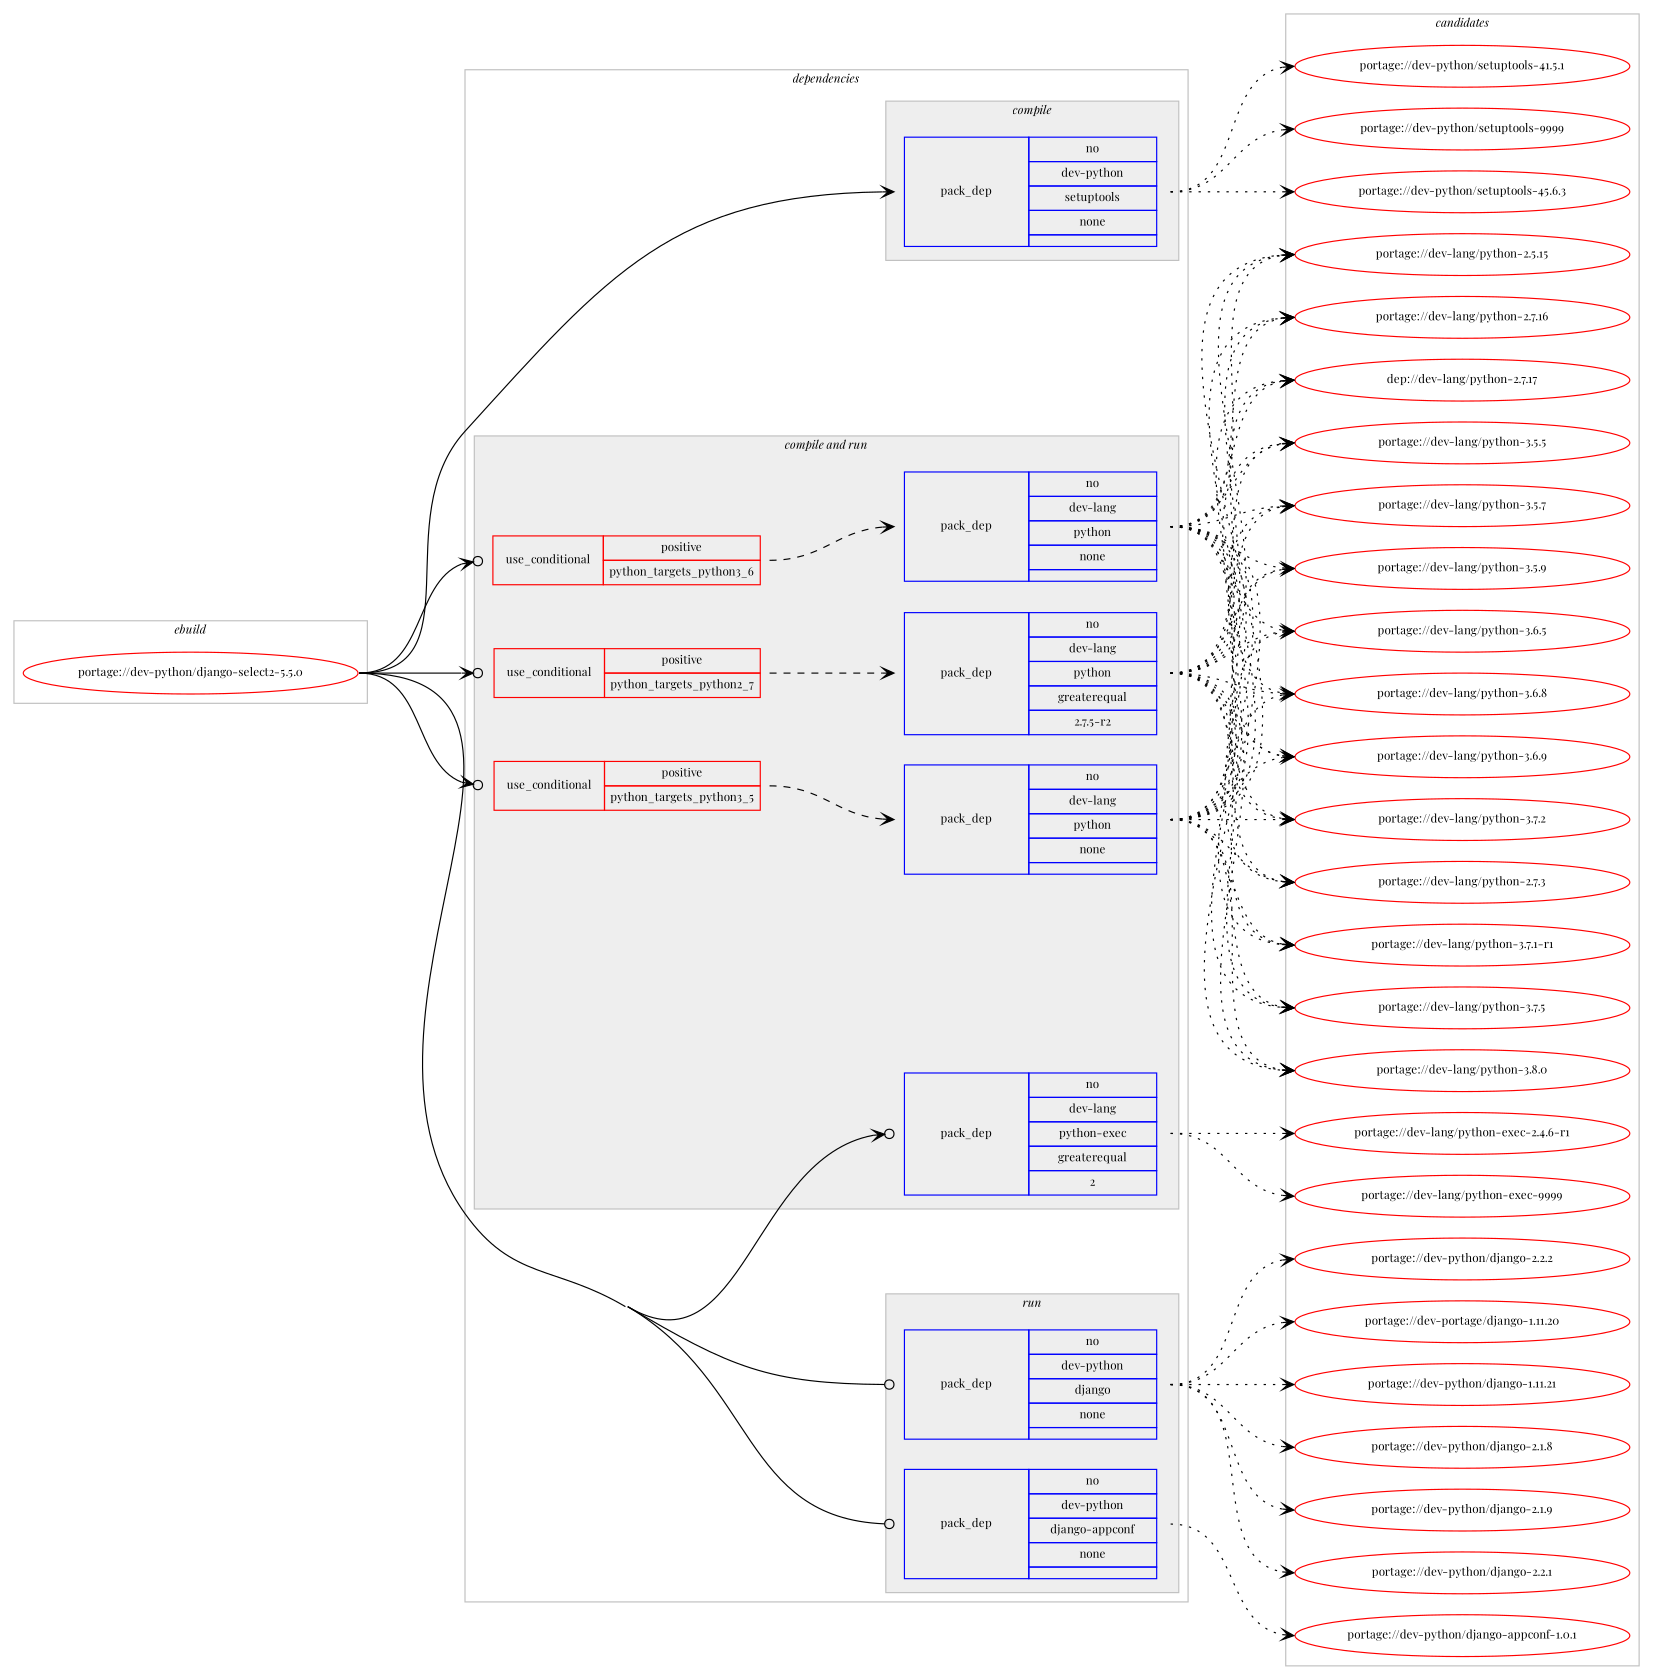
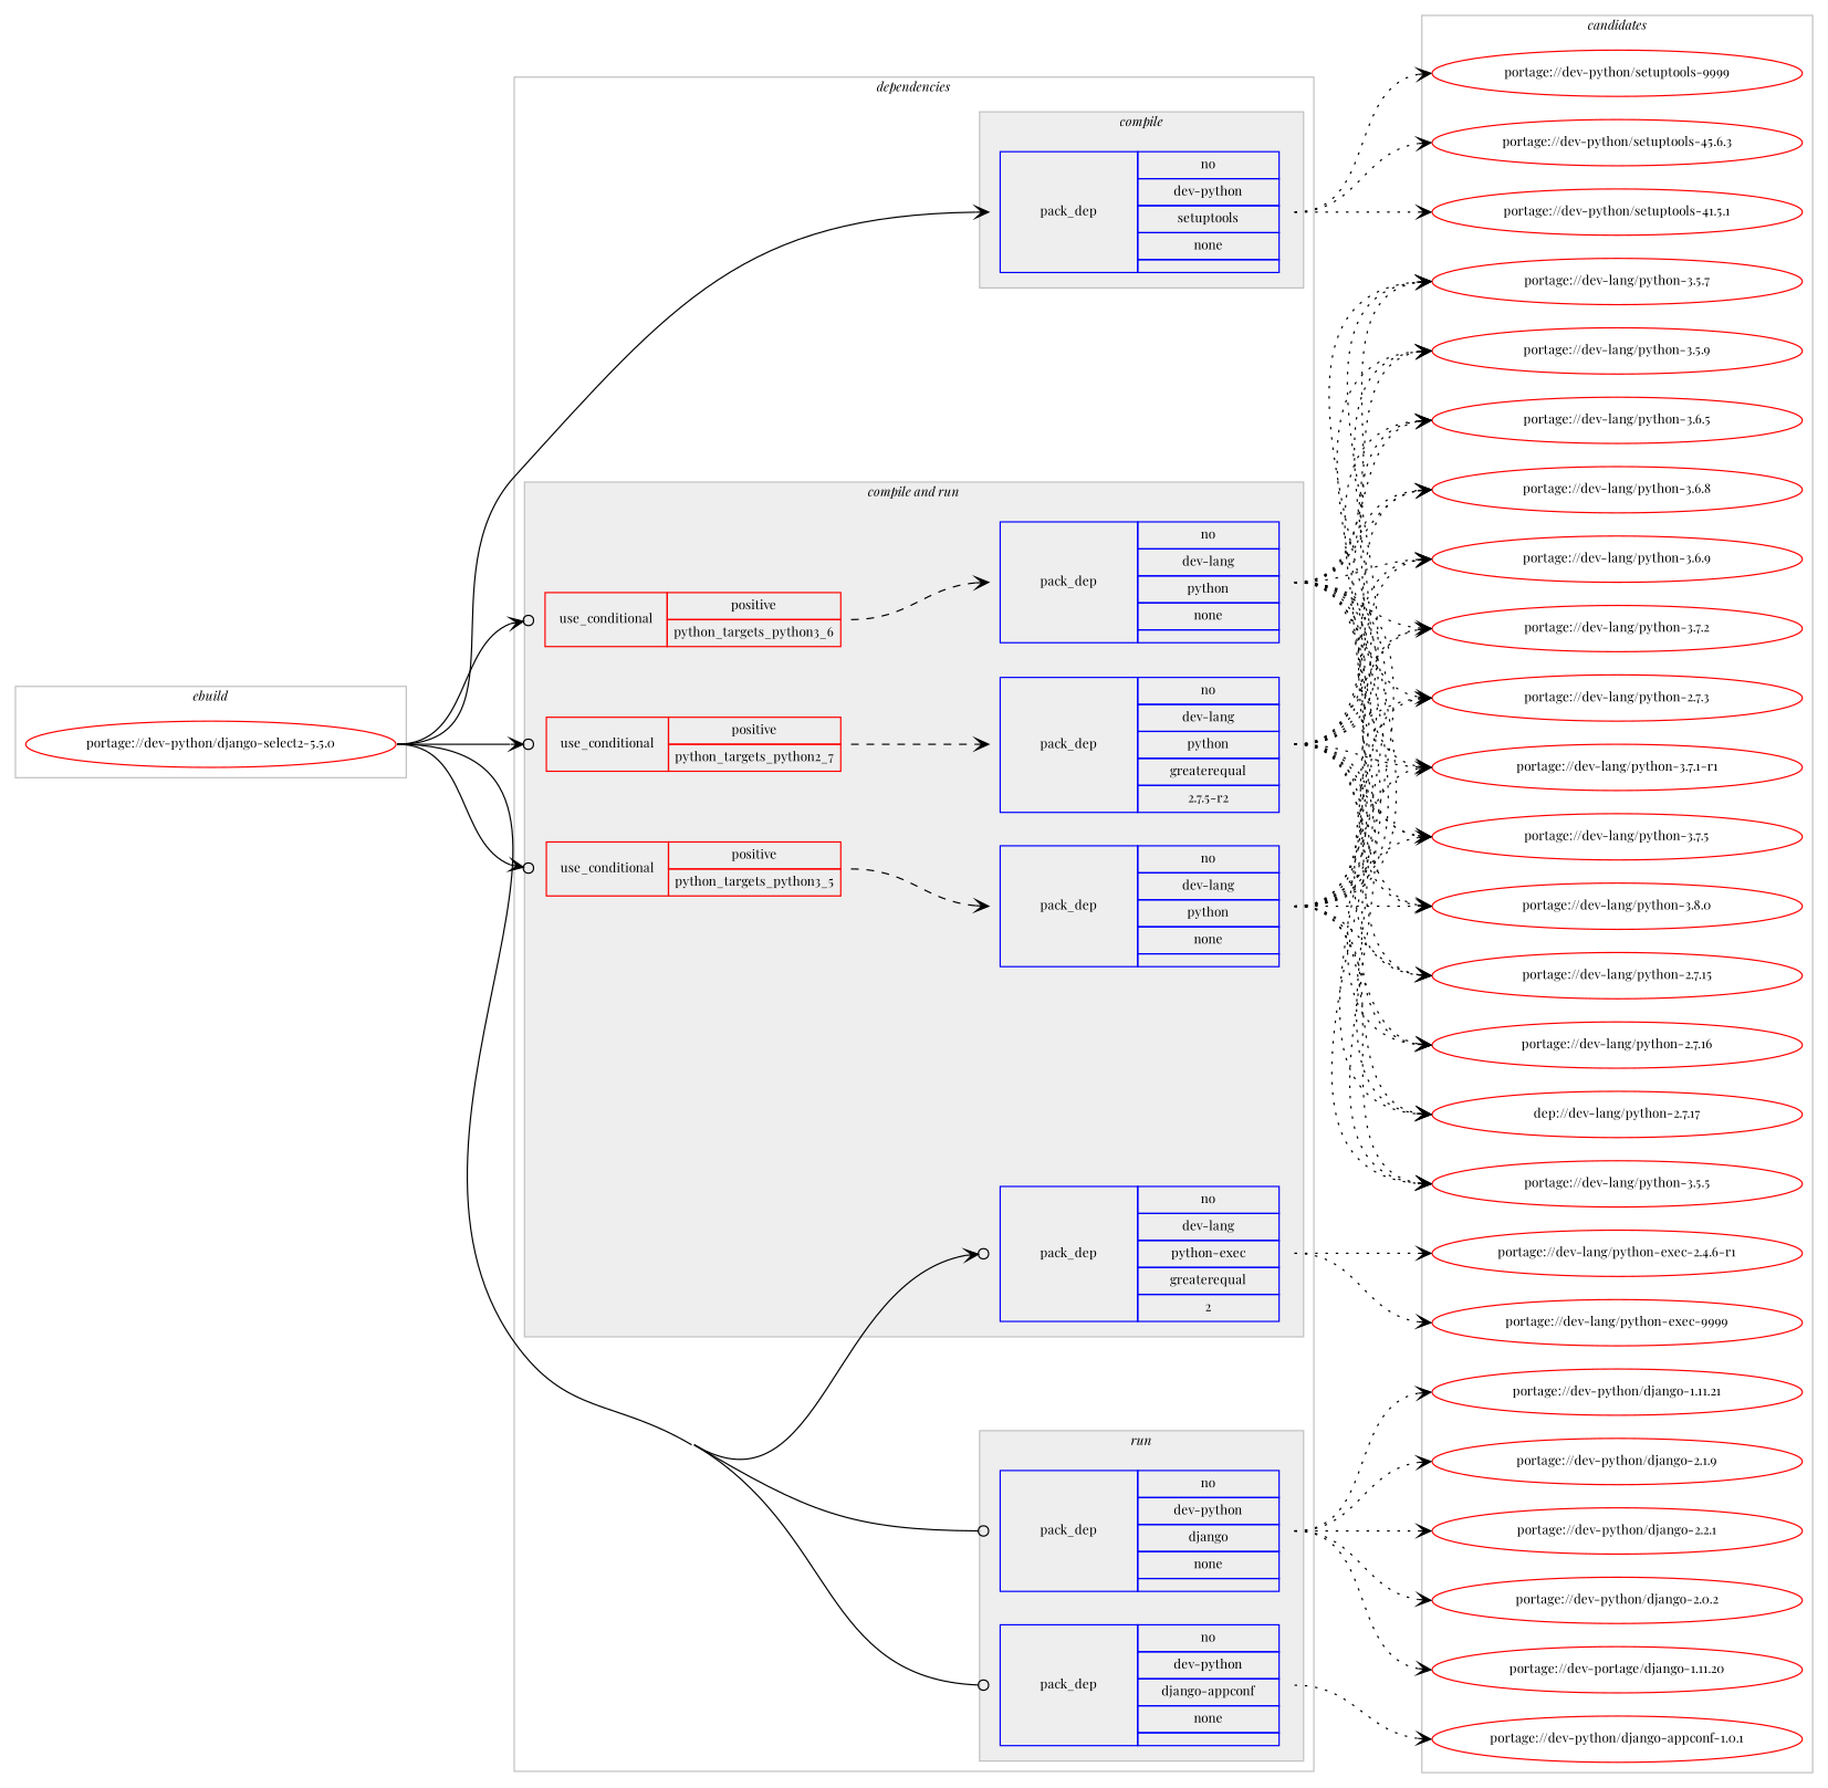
  digraph {
    compound=true
    concentrate=true
    fontname="Playfair Display"
    fontsize=10
    newrank=true
    rankdir=LR
    ranksep=1.5
    node [color=red fontname="Playfair Display" fontsize=10]
    edge [arrowhead=vee fontname="Playfair Display" headport=w style=dotted tailport=e weight=100]
    n1 [label="portage://dev-python/django-select2-5.5.0" width=4]
    n2 [color=blue label=<<TABLE BORDER="0" CELLBORDER="1" CELLSPACING="0" CELLPADDING="4" WIDTH="220"><TR><TD ROWSPAN="6" CELLPADDING="30">pack_dep</TD></TR><TR><TD WIDTH="110">no</TD></TR><TR><TD>dev-python</TD></TR><TR><TD>setuptools</TD></TR><TR><TD>none</TD></TR><TR><TD></TD></TR></TABLE>> shape=none]
    n3 [color=blue label=<<TABLE BORDER="0" CELLBORDER="1" CELLSPACING="0" CELLPADDING="4" WIDTH="220"><TR><TD ROWSPAN="6" CELLPADDING="30">pack_dep</TD></TR><TR><TD WIDTH="110">no</TD></TR><TR><TD>dev-lang</TD></TR><TR><TD>python</TD></TR><TR><TD>greaterequal</TD></TR><TR><TD>2.7.5-r2</TD></TR></TABLE>> shape=none]
    n4 [label=<<TABLE BORDER="0" CELLBORDER="1" CELLSPACING="0" CELLPADDING="4"><TR><TD ROWSPAN="3" CELLPADDING="10">use_conditional</TD></TR><TR><TD>positive</TD></TR><TR><TD>python_targets_python2_7</TD></TR></TABLE>> shape=none]
    n5 [color=blue label=<<TABLE BORDER="0" CELLBORDER="1" CELLSPACING="0" CELLPADDING="4" WIDTH="220"><TR><TD ROWSPAN="6" CELLPADDING="30">pack_dep</TD></TR><TR><TD WIDTH="110">no</TD></TR><TR><TD>dev-lang</TD></TR><TR><TD>python</TD></TR><TR><TD>none</TD></TR><TR><TD></TD></TR></TABLE>> shape=none]
    n6 [label=<<TABLE BORDER="0" CELLBORDER="1" CELLSPACING="0" CELLPADDING="4"><TR><TD ROWSPAN="3" CELLPADDING="10">use_conditional</TD></TR><TR><TD>positive</TD></TR><TR><TD>python_targets_python3_5</TD></TR></TABLE>> shape=none]
    n7 [color=blue label=<<TABLE BORDER="0" CELLBORDER="1" CELLSPACING="0" CELLPADDING="4" WIDTH="220"><TR><TD ROWSPAN="6" CELLPADDING="30">pack_dep</TD></TR><TR><TD WIDTH="110">no</TD></TR><TR><TD>dev-lang</TD></TR><TR><TD>python</TD></TR><TR><TD>none</TD></TR><TR><TD></TD></TR></TABLE>> shape=none]
    n8 [label=<<TABLE BORDER="0" CELLBORDER="1" CELLSPACING="0" CELLPADDING="4"><TR><TD ROWSPAN="3" CELLPADDING="10">use_conditional</TD></TR><TR><TD>positive</TD></TR><TR><TD>python_targets_python3_6</TD></TR></TABLE>> shape=none]
    n9 [color=blue label=<<TABLE BORDER="0" CELLBORDER="1" CELLSPACING="0" CELLPADDING="4" WIDTH="220"><TR><TD ROWSPAN="6" CELLPADDING="30">pack_dep</TD></TR><TR><TD WIDTH="110">no</TD></TR><TR><TD>dev-lang</TD></TR><TR><TD>python-exec</TD></TR><TR><TD>greaterequal</TD></TR><TR><TD>2</TD></TR></TABLE>> shape=none]
    n10 [color=blue label=<<TABLE BORDER="0" CELLBORDER="1" CELLSPACING="0" CELLPADDING="4" WIDTH="220"><TR><TD ROWSPAN="6" CELLPADDING="30">pack_dep</TD></TR><TR><TD WIDTH="110">no</TD></TR><TR><TD>dev-python</TD></TR><TR><TD>django</TD></TR><TR><TD>none</TD></TR><TR><TD></TD></TR></TABLE>> shape=none]
    n11 [color=blue label=<<TABLE BORDER="0" CELLBORDER="1" CELLSPACING="0" CELLPADDING="4" WIDTH="220"><TR><TD ROWSPAN="6" CELLPADDING="30">pack_dep</TD></TR><TR><TD WIDTH="110">no</TD></TR><TR><TD>dev-python</TD></TR><TR><TD>django-appconf</TD></TR><TR><TD>none</TD></TR><TR><TD></TD></TR></TABLE>> shape=none]
    n12 [label="portage://dev-python/setuptools-45.6.3" width=4]
    n13 [label="portage://dev-python/setuptools-41.5.1" width=4]
    n14 [label="portage://dev-python/setuptools-9999" width=4]
-   n15 [label="portage://dev-lang/python-2.5.15" width=4]
+   n15 [label="portage://dev-lang/python-2.7.15" width=4]
    n16 [label="portage://dev-lang/python-2.7.16" width=4]
    n17 [label="dep://dev-lang/python-2.7.17" width=4]
    n18 [label="portage://dev-lang/python-3.5.5" width=4]
    n19 [label="portage://dev-lang/python-3.5.7" width=4]
    n20 [label="portage://dev-lang/python-3.5.9" width=4]
    n21 [label="portage://dev-lang/python-3.6.5" width=4]
    n22 [label="portage://dev-lang/python-3.6.8" width=4]
    n23 [label="portage://dev-lang/python-3.6.9" width=4]
    n24 [label="portage://dev-lang/python-3.7.2" width=4]
    n25 [label="portage://dev-lang/python-2.7.3" width=4]
    n26 [label="portage://dev-lang/python-3.7.1-r1" width=4]
    n27 [label="portage://dev-lang/python-3.7.5" width=4]
    n28 [label="portage://dev-lang/python-3.8.0" width=4]
    n29 [label="portage://dev-lang/python-exec-2.4.6-r1" width=4]
    n30 [label="portage://dev-lang/python-exec-9999" width=4]
    n31 [label="portage://dev-portage/django-1.11.20" width=4]
    n32 [label="portage://dev-python/django-1.11.21" width=4]
-   n33 [label="portage://dev-python/django-2.1.8" width=4]
    n34 [label="portage://dev-python/django-2.1.9" width=4]
    n35 [label="portage://dev-python/django-2.2.1" width=4]
-   n36 [label="portage://dev-python/django-2.2.2" width=4]
+   n36 [label="portage://dev-python/django-2.0.2" width=4]
    n37 [label="portage://dev-python/django-appconf-1.0.1" width=4]
    subgraph cluster_1 {
      color=gray
      label=<<i>ebuild</i>>
      rank=same
      n1
    }
    subgraph cluster_2 {
      color=gray
      label=<<i>dependencies</i>>
      subgraph cluster_3 {
        color=gray
        fillcolor="#eeeeee"
        label=<<i>compile</i>>
        style=filled
        subgraph sub_4 {
          color=gray
          fillcolor="#eeeeee"
          label=<<i>compile</i>>
          style=filled
          n2
        }
      }
      subgraph cluster_5 {
        color=gray
        fillcolor="#eeeeee"
        label=<<i>compile and run</i>>
        style=filled
        subgraph sub_6 {
          color=gray
          fillcolor="#eeeeee"
          label=<<i>compile and run</i>>
          style=filled
          n4
          subgraph sub_7 {
            color=gray
            fillcolor="#eeeeee"
            label=<<i>compile and run</i>>
            style=filled
            n3
          }
        }
        subgraph sub_8 {
          color=gray
          fillcolor="#eeeeee"
          label=<<i>compile and run</i>>
          style=filled
          n6
          subgraph sub_9 {
            color=gray
            fillcolor="#eeeeee"
            label=<<i>compile and run</i>>
            style=filled
            n5
          }
        }
        subgraph sub_10 {
          color=gray
          fillcolor="#eeeeee"
          label=<<i>compile and run</i>>
          style=filled
          n8
          subgraph sub_11 {
            color=gray
            fillcolor="#eeeeee"
            label=<<i>compile and run</i>>
            style=filled
            n7
          }
        }
        subgraph sub_12 {
          color=gray
          fillcolor="#eeeeee"
          label=<<i>compile and run</i>>
          style=filled
          n9
        }
      }
      subgraph cluster_13 {
        color=gray
        fillcolor="#eeeeee"
        label=<<i>run</i>>
        style=filled
        subgraph sub_14 {
          color=gray
          fillcolor="#eeeeee"
          label=<<i>run</i>>
          style=filled
          n10
        }
        subgraph sub_15 {
          color=gray
          fillcolor="#eeeeee"
          label=<<i>run</i>>
          style=filled
          n11
        }
      }
    }
    subgraph cluster_16 {
      color=gray
      label=<<i>candidates</i>>
      rank=same
      subgraph sub_17 {
        color=black
        label=<<i>candidates</i>>
        nodesep=1
        rank=same
        n12
        n13
        n14
      }
      subgraph sub_18 {
        color=black
        label=<<i>candidates</i>>
        nodesep=1
        rank=same
        n15
        n16
        n17
        n18
        n19
        n20
        n21
        n22
        n23
        n24
        n25
        n26
        n27
        n28
      }
      subgraph sub_19 {
        color=black
        label=<<i>candidates</i>>
        nodesep=1
        rank=same
        n15
        n16
        n17
        n18
        n19
        n20
        n21
        n22
        n23
        n24
        n25
        n26
        n27
        n28
      }
      subgraph sub_20 {
        color=black
        label=<<i>candidates</i>>
        nodesep=1
        rank=same
        n15
        n16
        n17
        n18
        n19
        n20
        n21
        n22
        n23
        n24
        n25
        n26
        n27
        n28
      }
      subgraph sub_21 {
        color=black
        label=<<i>candidates</i>>
        nodesep=1
        rank=same
        n29
        n30
      }
      subgraph sub_22 {
        color=black
        label=<<i>candidates</i>>
        nodesep=1
        rank=same
        n31
        n32
-       n33
        n34
        n35
        n36
      }
      subgraph sub_23 {
        color=black
        label=<<i>candidates</i>>
        nodesep=1
        rank=same
        n37
      }
    }
    n1 -> n2 [style=solid weight=20]
    n1 -> n4 [arrowhead=odotvee style=solid weight=20]
    n1 -> n6 [arrowhead=odotvee style=solid weight=20]
    n1 -> n8 [arrowhead=odotvee style=solid weight=20]
    n1 -> n9 [arrowhead=odotvee style=solid weight=20]
    n1 -> n10 [arrowhead=odot style=solid weight=20]
    n1 -> n11 [arrowhead=odot style=solid weight=20]
    n2 -> n12
    n2 -> n13
    n2 -> n14
    n3 -> n15
    n3 -> n16
    n3 -> n17
    n3 -> n18
    n3 -> n19
    n3 -> n20
    n3 -> n21
    n3 -> n22
    n3 -> n23
    n3 -> n24
    n3 -> n25
    n3 -> n26
    n3 -> n27
    n3 -> n28
    n4 -> n3 [style=dashed weight=20]
    n5 -> n15
    n5 -> n16
    n5 -> n17
    n5 -> n18
    n5 -> n19
    n5 -> n20
    n5 -> n21
    n5 -> n22
    n5 -> n23
    n5 -> n24
    n5 -> n25
    n5 -> n26
    n5 -> n27
    n5 -> n28
    n6 -> n5 [style=dashed weight=20]
    n7 -> n15
    n7 -> n16
    n7 -> n17
    n7 -> n18
    n7 -> n19
    n7 -> n20
    n7 -> n21
    n7 -> n22
    n7 -> n23
    n7 -> n24
    n7 -> n25
    n7 -> n26
    n7 -> n27
    n7 -> n28
    n8 -> n7 [style=dashed weight=20]
    n9 -> n29
    n9 -> n30
    n10 -> n31
    n10 -> n32
-   n10 -> n33
    n10 -> n34
    n10 -> n35
    n10 -> n36
    n11 -> n37
  }
